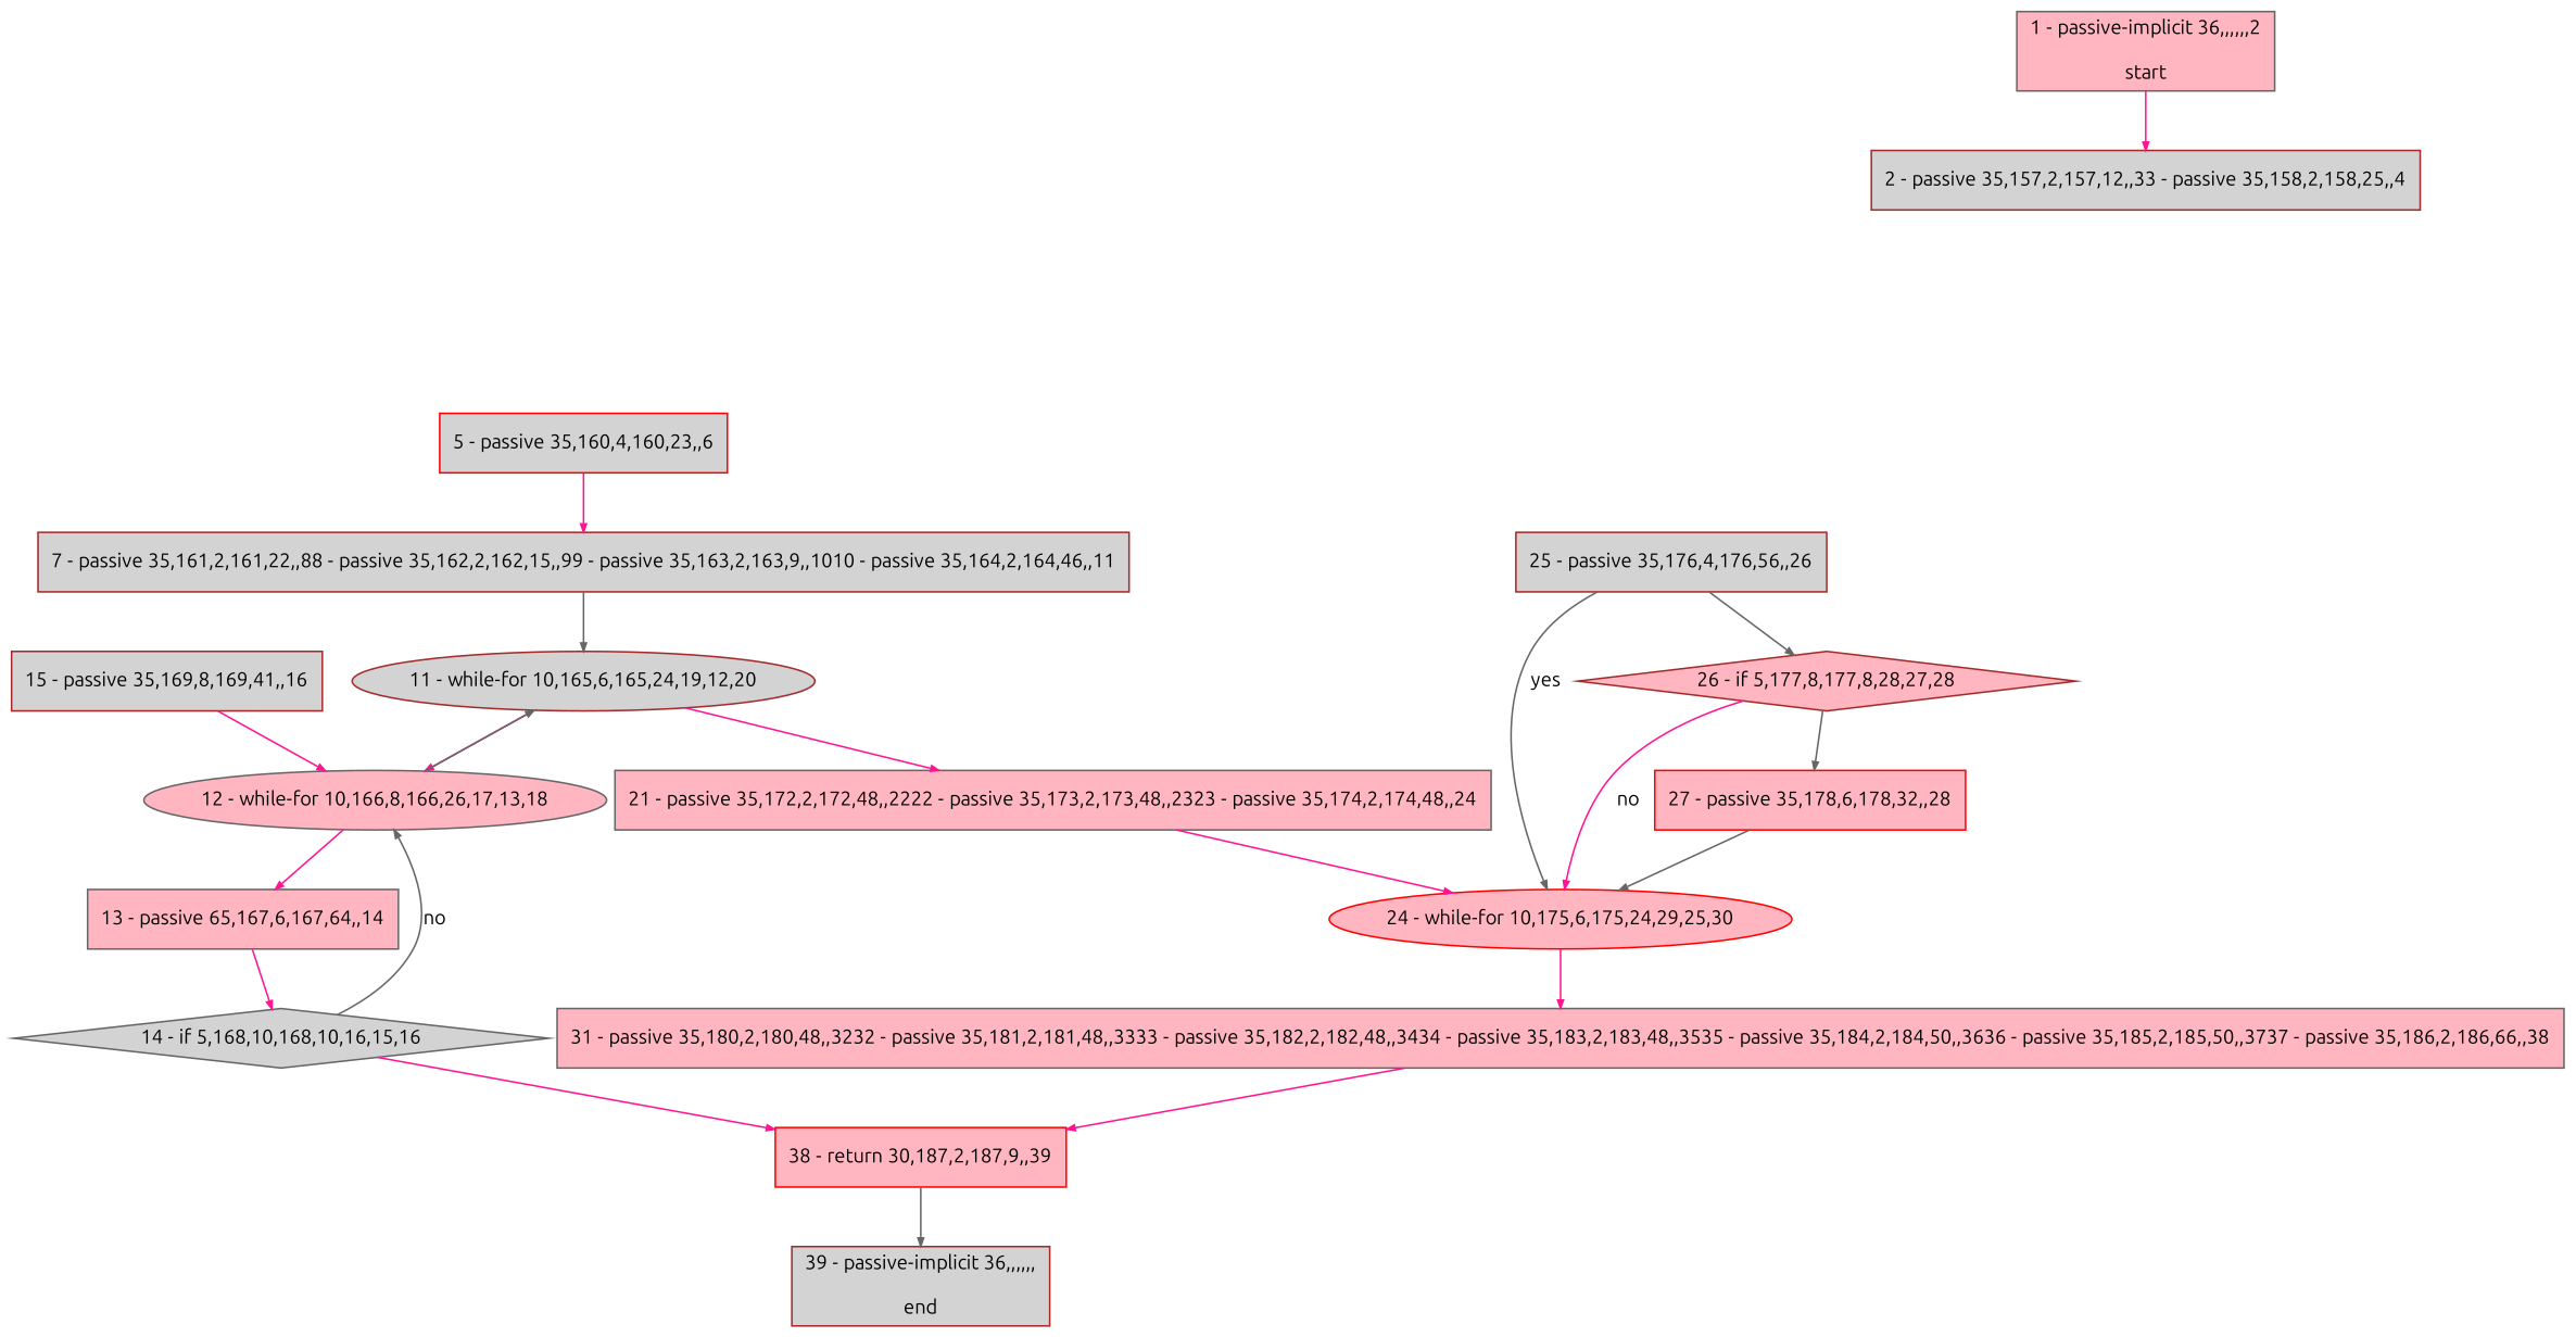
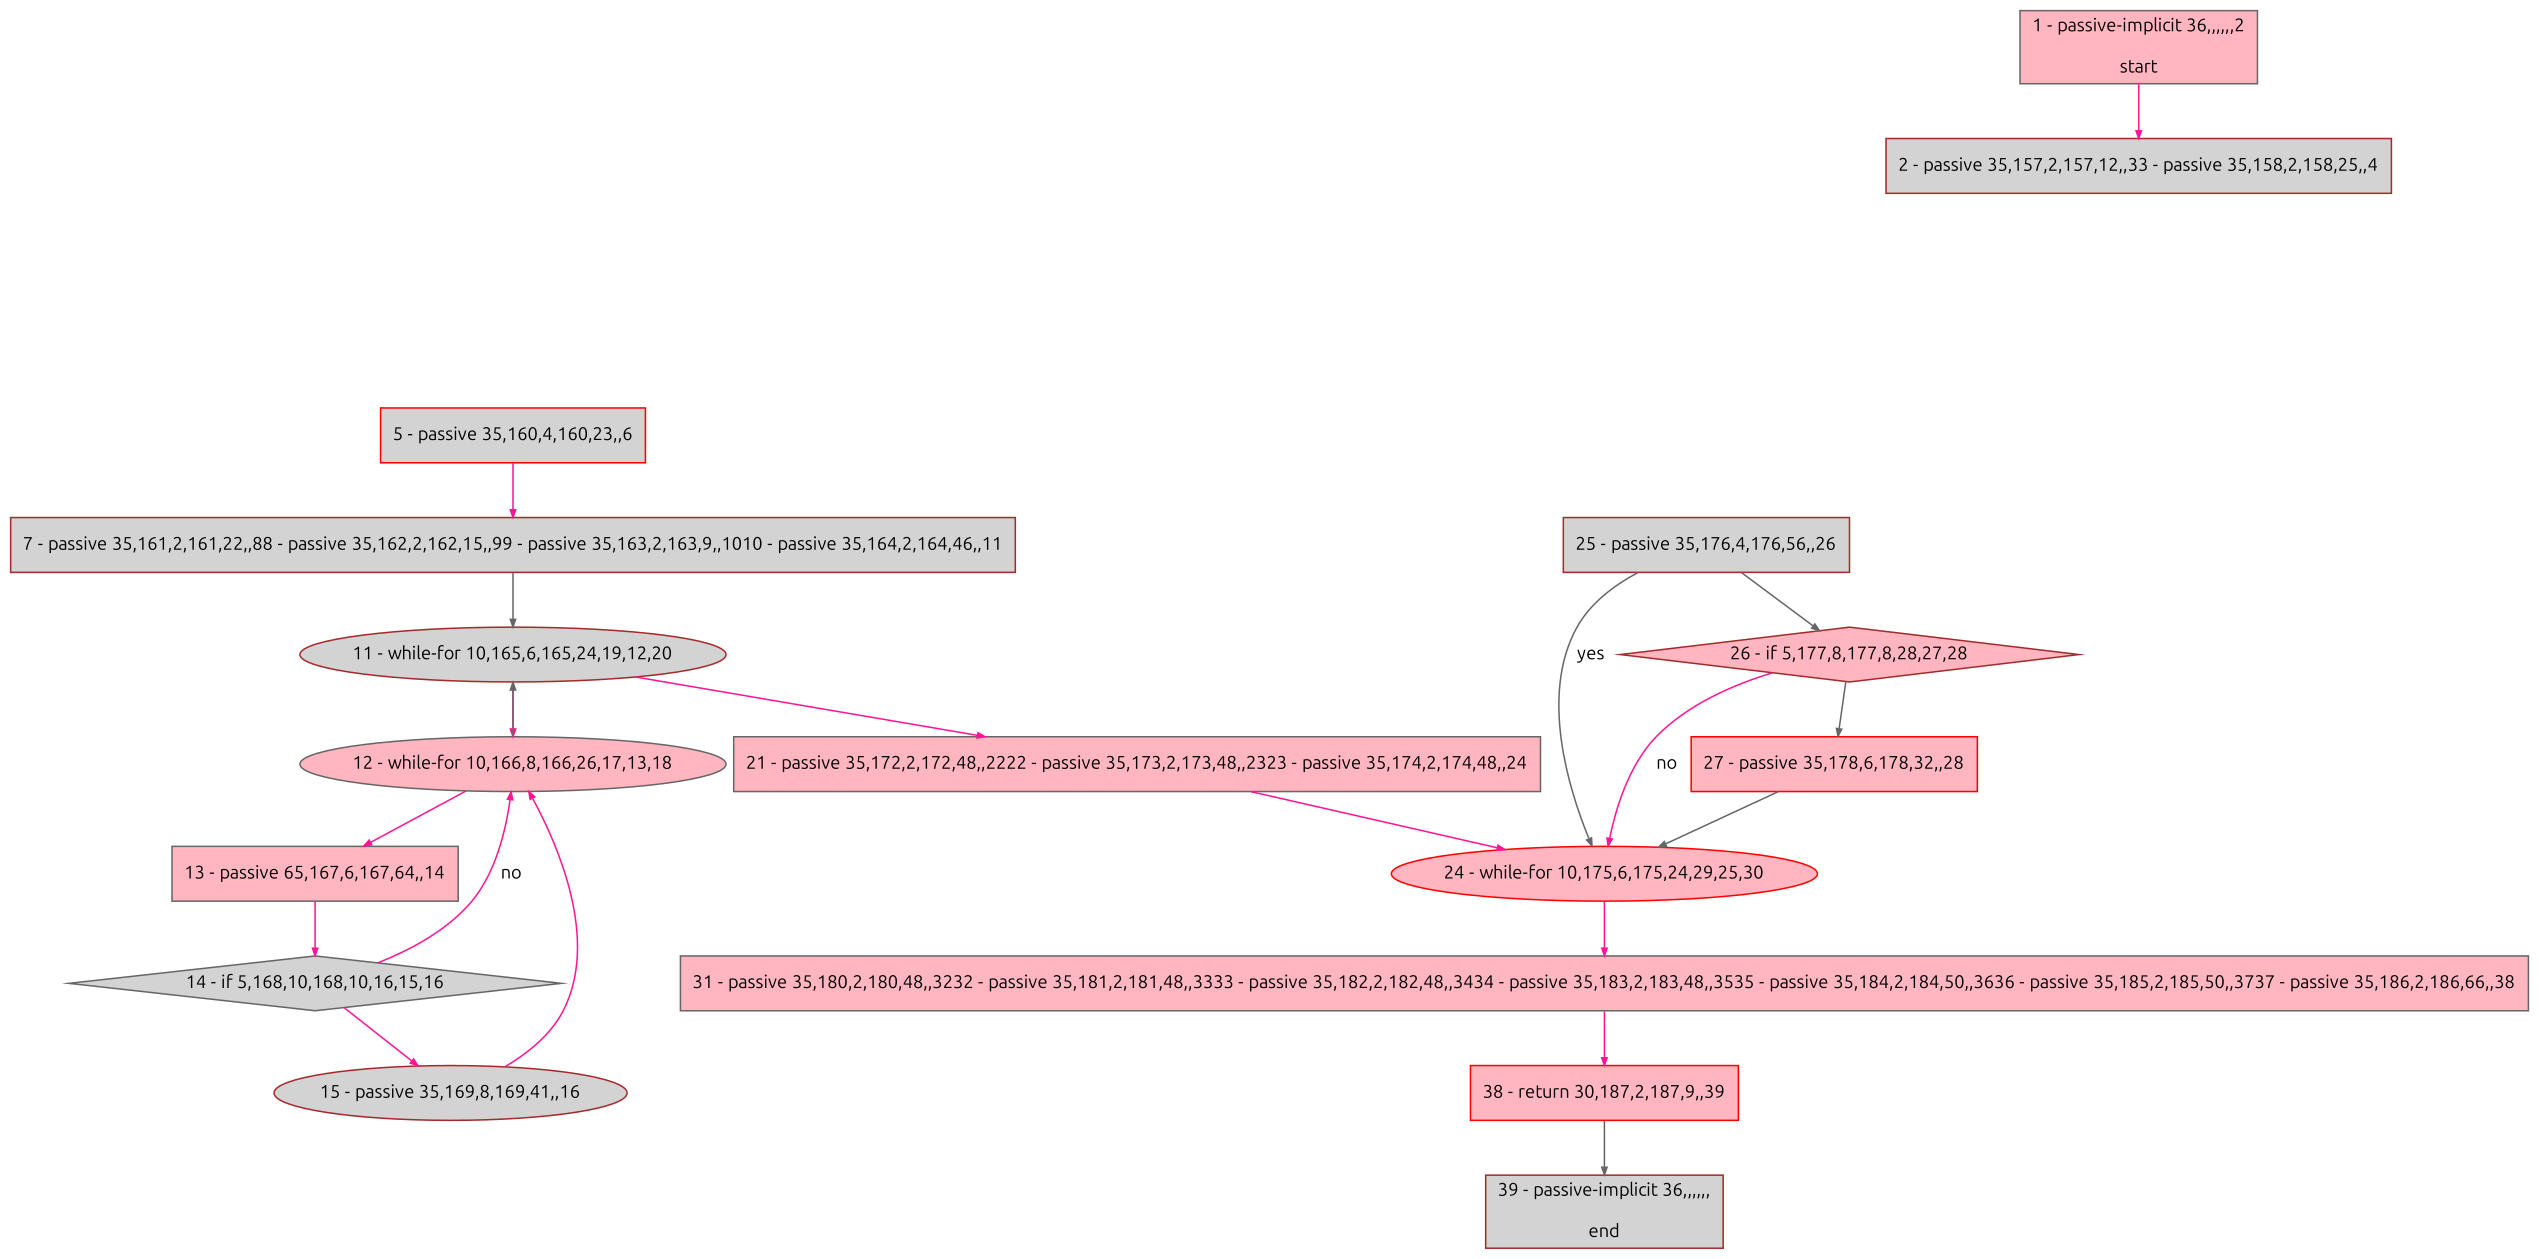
  digraph {
    bgcolor=white
    compound=true
    fillcolor="#FFFFCC"
    fontname=Ubuntu
    fontsize=12
    pack=true
    packmode=clust
    style="rounded,filled"
    node [color=brown compound=true fillcolor=lightpink fixedsize=false fontname=Ubuntu fontsize=12 node_initialized=no shape=box style=filled]
    edge [arrowhead=normal arrowsize=0.5 arrowtail=none color=deeppink compound=true dir=forward fontcolor=black fontname=Ubuntu fontsize=12]
    n1 [fillcolor=lightgrey label="2 - passive 35,157,2,157,12,,33 - passive 35,158,2,158,25,,4"]
    n2 [color=gray40 label="1 - passive-implicit 36,,,,,,2\n\nstart"]
    n3 [color=red fillcolor=lightgrey label="5 - passive 35,160,4,160,23,,6"]
    n4 [fillcolor=lightgrey label="7 - passive 35,161,2,161,22,,88 - passive 35,162,2,162,15,,99 - passive 35,163,2,163,9,,1010 - passive 35,164,2,164,46,,11"]
    n5 [fillcolor=lightgrey label="11 - while-for 10,165,6,165,24,19,12,20" shape=oval]
    n6 [color=gray40 label="12 - while-for 10,166,8,166,26,17,13,18" shape=oval]
    n7 [color=gray40 label="21 - passive 35,172,2,172,48,,2222 - passive 35,173,2,173,48,,2323 - passive 35,174,2,174,48,,24"]
    n8 [color=gray40 label="13 - passive 65,167,6,167,64,,14"]
    n9 [color=red label="24 - while-for 10,175,6,175,24,29,25,30" shape=oval]
    n10 [color=gray40 fillcolor=lightgrey label="14 - if 5,168,10,168,10,16,15,16" shape=diamond]
    n11 [color=gray40 label="31 - passive 35,180,2,180,48,,3232 - passive 35,181,2,181,48,,3333 - passive 35,182,2,182,48,,3434 - passive 35,183,2,183,48,,3535 - passive 35,184,2,184,50,,3636 - passive 35,185,2,185,50,,3737 - passive 35,186,2,186,66,,38"]
-   n12 [fillcolor=lightgrey label="15 - passive 35,169,8,169,41,,16"]
+   n12 [fillcolor=lightgrey label="15 - passive 35,169,8,169,41,,16" shape=ellipse]
    n13 [fillcolor=lightgrey label="25 - passive 35,176,4,176,56,,26"]
    n14 [label="26 - if 5,177,8,177,8,28,27,28" shape=diamond]
    n15 [color=red label="38 - return 30,187,2,187,9,,39"]
    n16 [color=red label="27 - passive 35,178,6,178,32,,28"]
    n17 [fillcolor=lightgrey label="39 - passive-implicit 36,,,,,,\n\nend"]
    n2 -> n1
    n3 -> n4
    n4 -> n5 [color=gray40]
    n5 -> n6 [label=yes]
    n5 -> n7 [label=no]
    n6 -> n5 [color=gray40 label=no]
    n6 -> n8 [label=yes]
    n7 -> n9
    n8 -> n10
    n9 -> n11 [label=no]
-   n10 -> n6 [color=gray40 label=no]
-   n10 -> n15 [label=yes]
+   n10 -> n6 [label=no]
+   n10 -> n12 [label=yes]
    n11 -> n15
    n12 -> n6
    n13 -> n9 [color=gray40 label=yes]
    n13 -> n14 [color=gray40]
    n14 -> n9 [label=no]
    n14 -> n16 [color=gray40 label=yes]
    n15 -> n17 [color=gray40]
    n16 -> n9 [color=gray40]
  }
